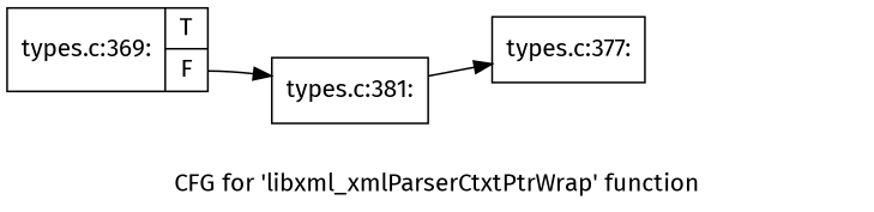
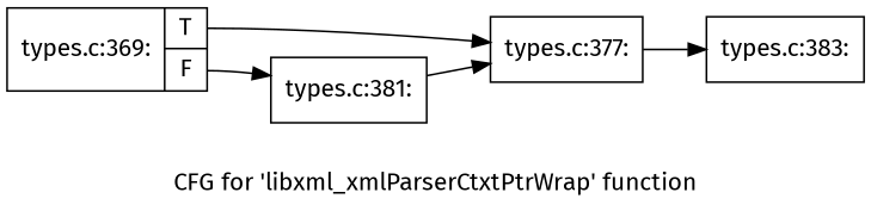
  digraph {
    fontname="Fira Sans"
    label="CFG for 'libxml_xmlParserCtxtPtrWrap' function"
    rankdir=LR
    node [fontname="Fira Sans" shape=record]
    edge [fontname="Fira Sans"]
    n1 [label="{types.c:369:|{<s0>T|<s1>F}}"]
    n2 [label="{types.c:377:}"]
    n3 [label="{types.c:381:}"]
+   n4 [label="{types.c:383:}"]
+   n1 -> n2 [tailport=s0]
    n1 -> n3 [tailport=s1]
+   n2 -> n4
    n3 -> n2
  }
